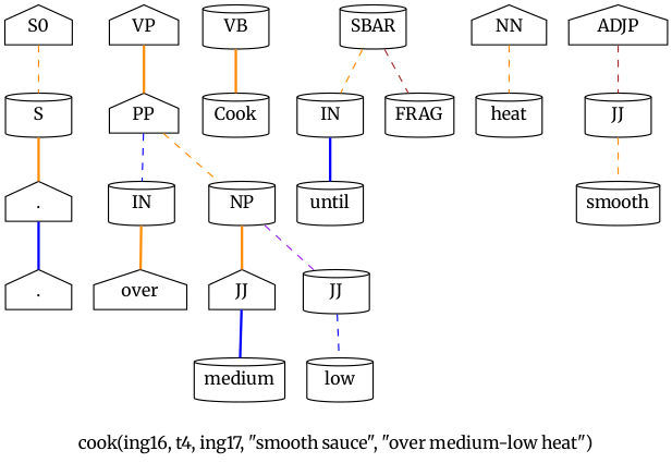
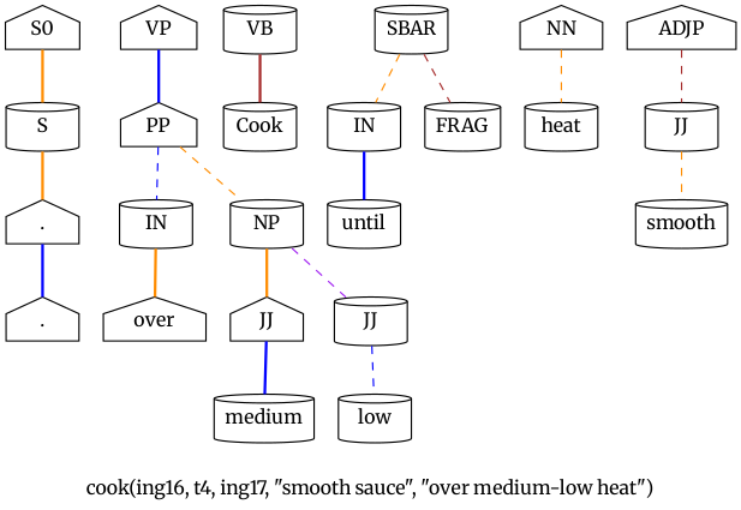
  graph {
    fontname=Merriweather
    label="cook(ing16, t4, ing17, \"smooth sauce\", \"over medium-low heat\")"
    node [fontname=Merriweather shape=cylinder]
    edge [color=darkorange fontname=Merriweather style=bold]
    n1 [label=S0 shape=house]
    n2 [label=S]
    n3 [label="." shape=house]
    n4 [label=VP shape=house]
    n5 [label=PP shape=house]
    n6 [label="." shape=house]
    n7 [label=VB]
    n8 [label=Cook]
    n9 [label=IN]
    n10 [label=NP]
    n11 [label=SBAR]
    n12 [label=IN]
    n13 [label=FRAG]
    n14 [label=over shape=house]
    n15 [label=JJ shape=house]
    n16 [label=JJ]
    n17 [label=medium]
    n18 [label=low]
    n19 [label=NN shape=house]
    n20 [label=heat]
    n21 [label=until]
    n22 [label=ADJP shape=house]
    n23 [label=JJ]
    n24 [label=smooth]
-   n1 -- n2 [style=dashed]
+   n1 -- n2
    n2 -- n3
    n3 -- n6 [color=blue]
-   n4 -- n5
+   n4 -- n5 [color=blue]
    n5 -- n9 [color=blue style=dashed]
    n5 -- n10 [style=dashed]
-   n7 -- n8
+   n7 -- n8 [color=brown]
    n9 -- n14
    n10 -- n15
    n10 -- n16 [color=purple style=dashed]
    n11 -- n12 [style=dashed]
    n11 -- n13 [color=brown style=dashed]
    n12 -- n21 [color=blue]
    n15 -- n17 [color=blue]
    n16 -- n18 [color=blue style=dashed]
    n19 -- n20 [style=dashed]
    n22 -- n23 [color=brown style=dashed]
    n23 -- n24 [style=dashed]
  }
